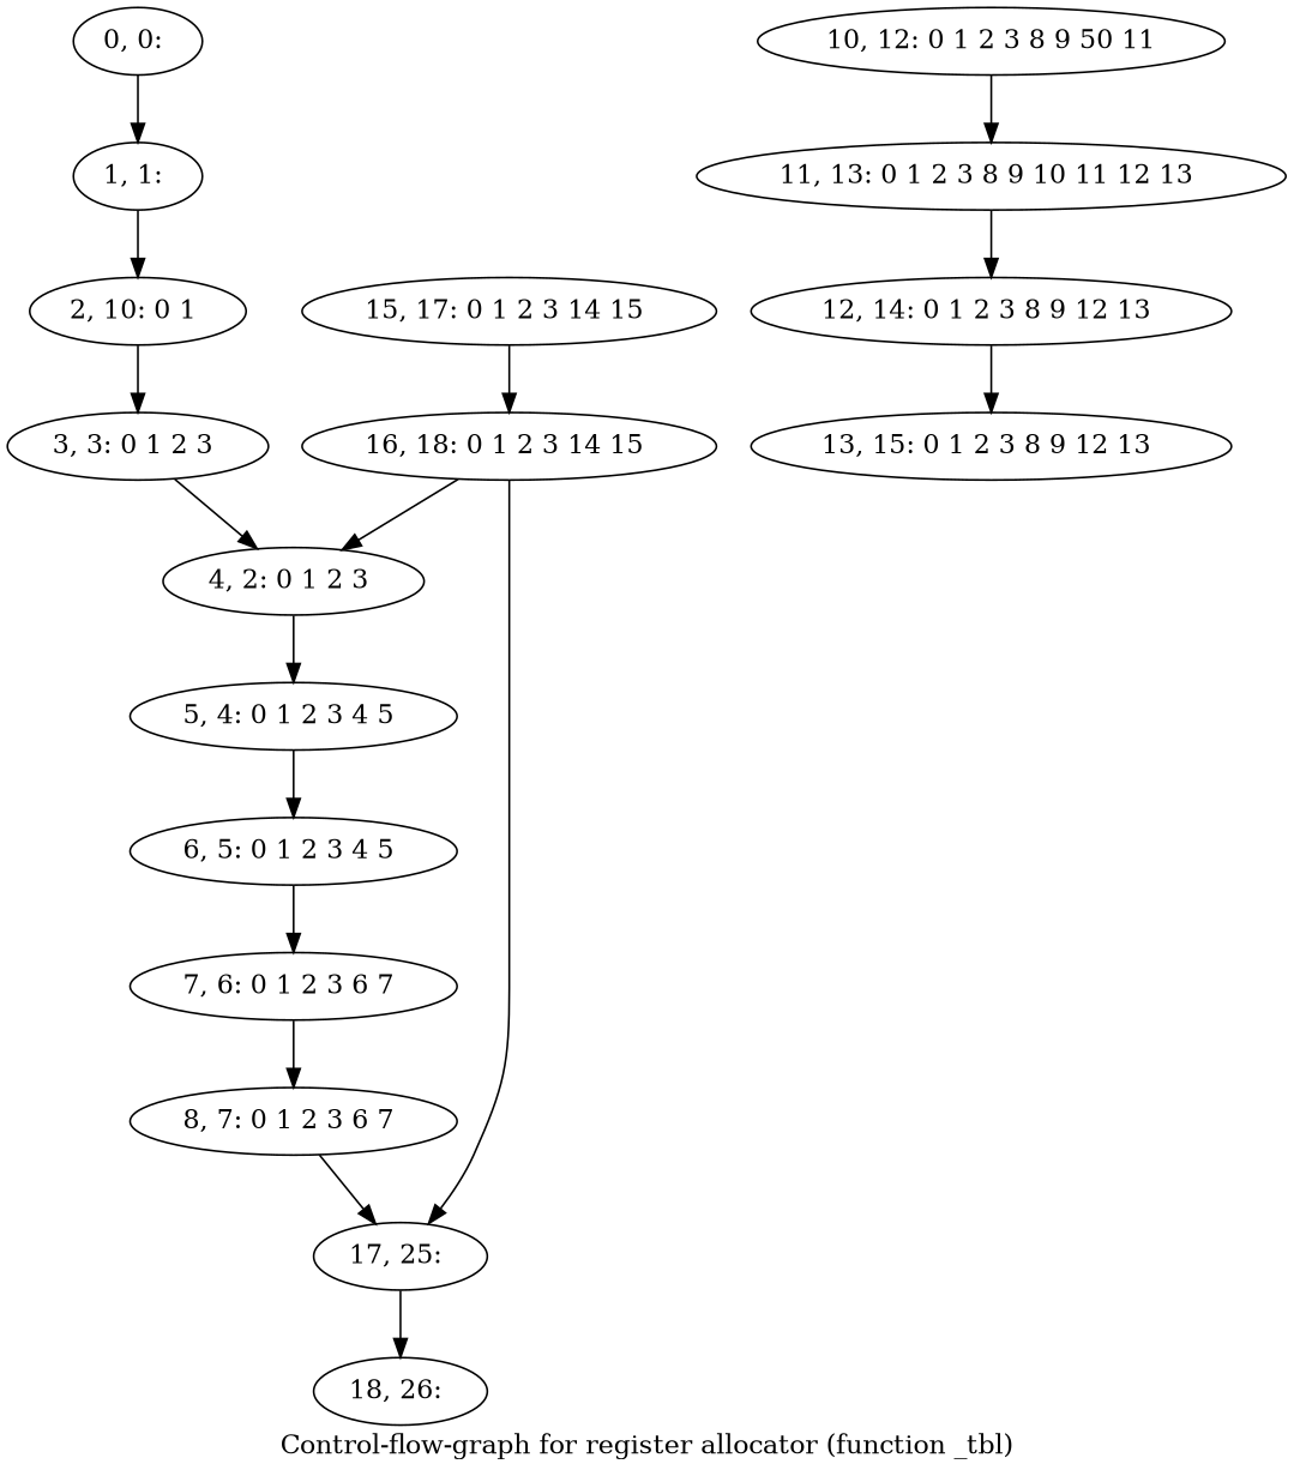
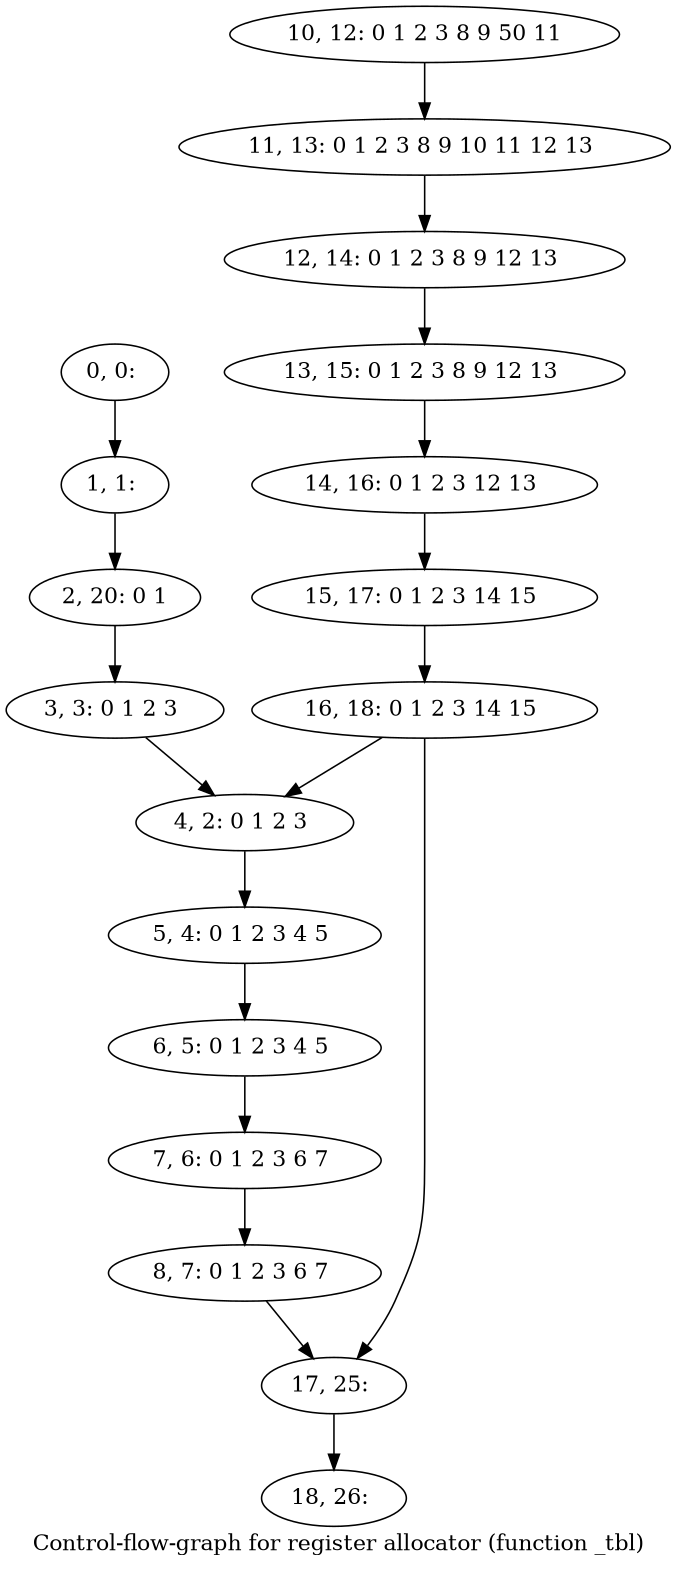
  digraph {
    label="Control-flow-graph for register allocator (function _tbl)"
    n1 [label="0, 0: "]
    n2 [label="1, 1: "]
-   n3 [label="2, 10: 0 1 "]
+   n3 [label="2, 20: 0 1"]
    n4 [label="3, 3: 0 1 2 3 "]
    n5 [label="4, 2: 0 1 2 3 "]
    n6 [label="5, 4: 0 1 2 3 4 5 "]
    n7 [label="6, 5: 0 1 2 3 4 5 "]
    n8 [label="7, 6: 0 1 2 3 6 7 "]
    n9 [label="8, 7: 0 1 2 3 6 7 "]
    n10 [label="17, 25: "]
    n11 [label="18, 26: "]
    n12 [label="10, 12: 0 1 2 3 8 9 50 11"]
    n13 [label="11, 13: 0 1 2 3 8 9 10 11 12 13 "]
    n14 [label="12, 14: 0 1 2 3 8 9 12 13 "]
    n15 [label="13, 15: 0 1 2 3 8 9 12 13 "]
+   n16 [label="14, 16: 0 1 2 3 12 13 "]
    n17 [label="15, 17: 0 1 2 3 14 15 "]
    n18 [label="16, 18: 0 1 2 3 14 15 "]
    n1 -> n2
    n2 -> n3
    n3 -> n4
    n4 -> n5
    n5 -> n6
    n6 -> n7
    n7 -> n8
    n8 -> n9
    n9 -> n10
    n10 -> n11
    n12 -> n13
    n13 -> n14
    n14 -> n15
+   n15 -> n16
+   n16 -> n17
    n17 -> n18
    n18 -> n5
    n18 -> n10
  }
